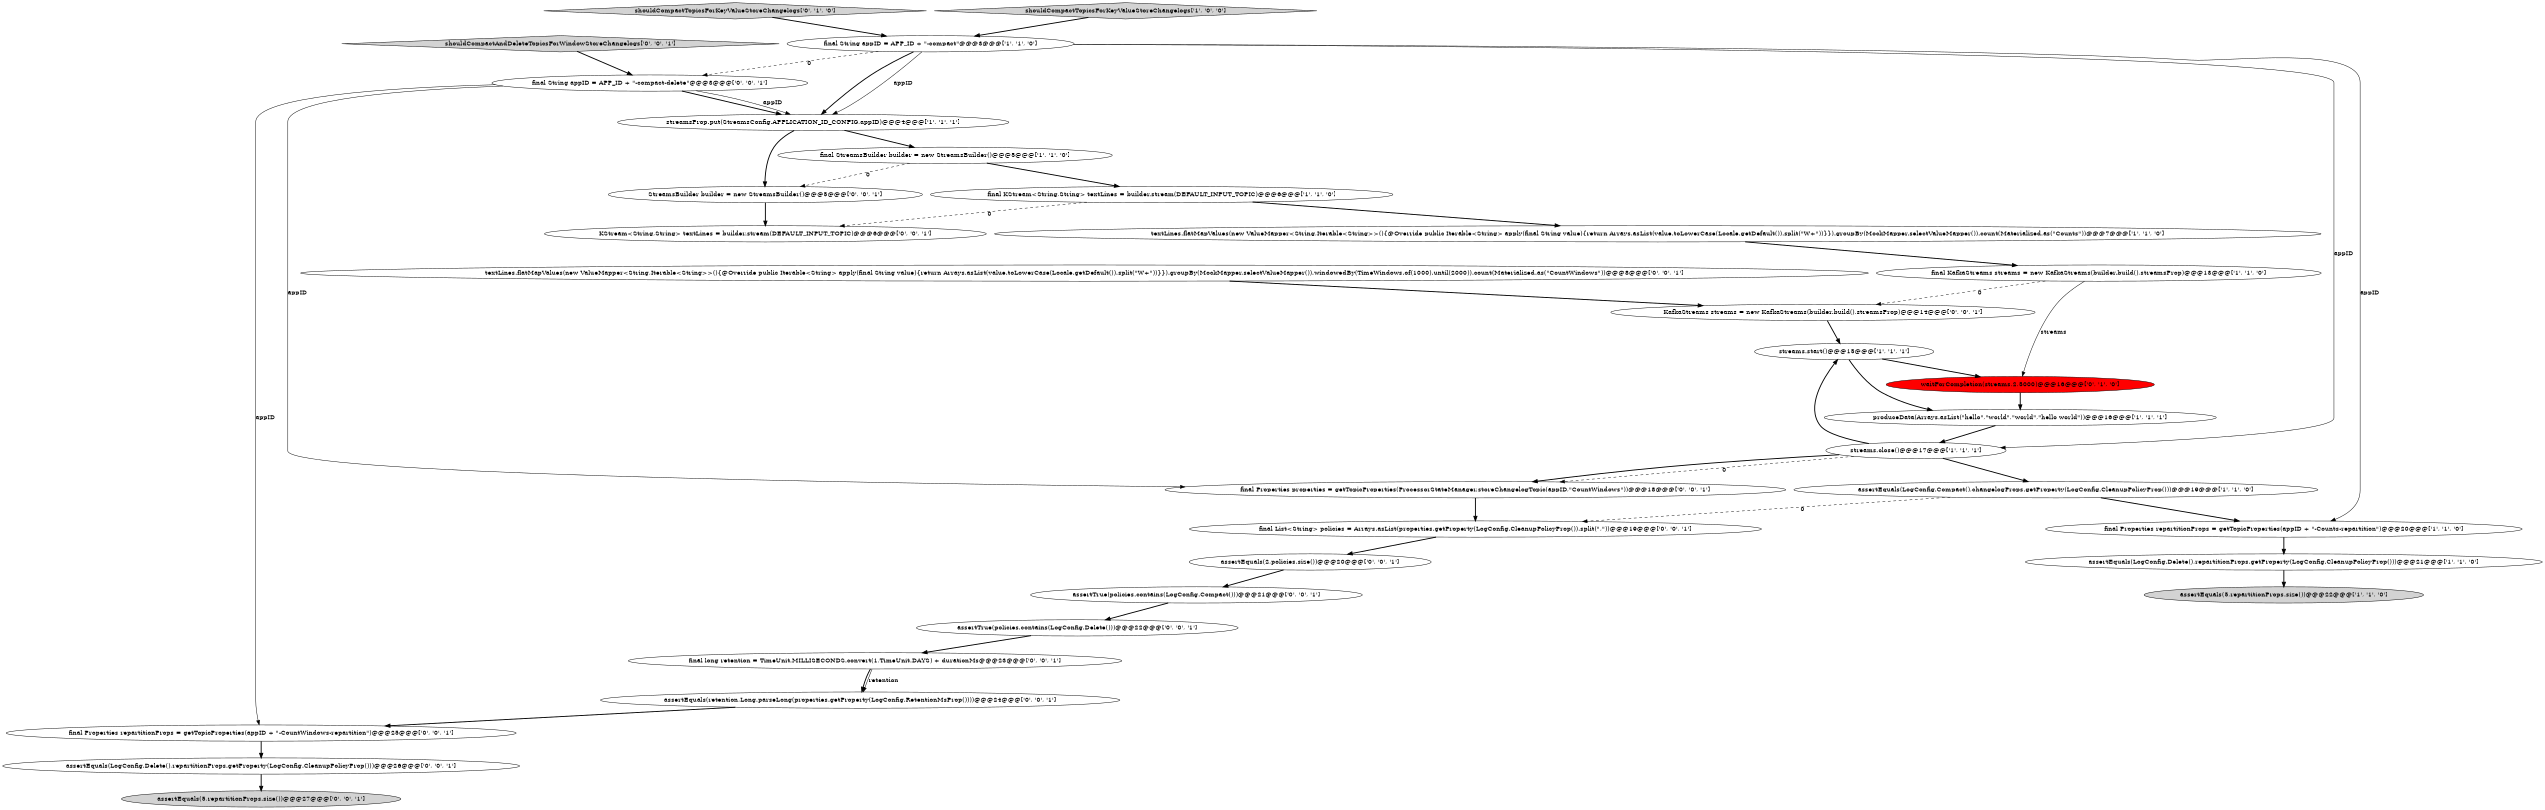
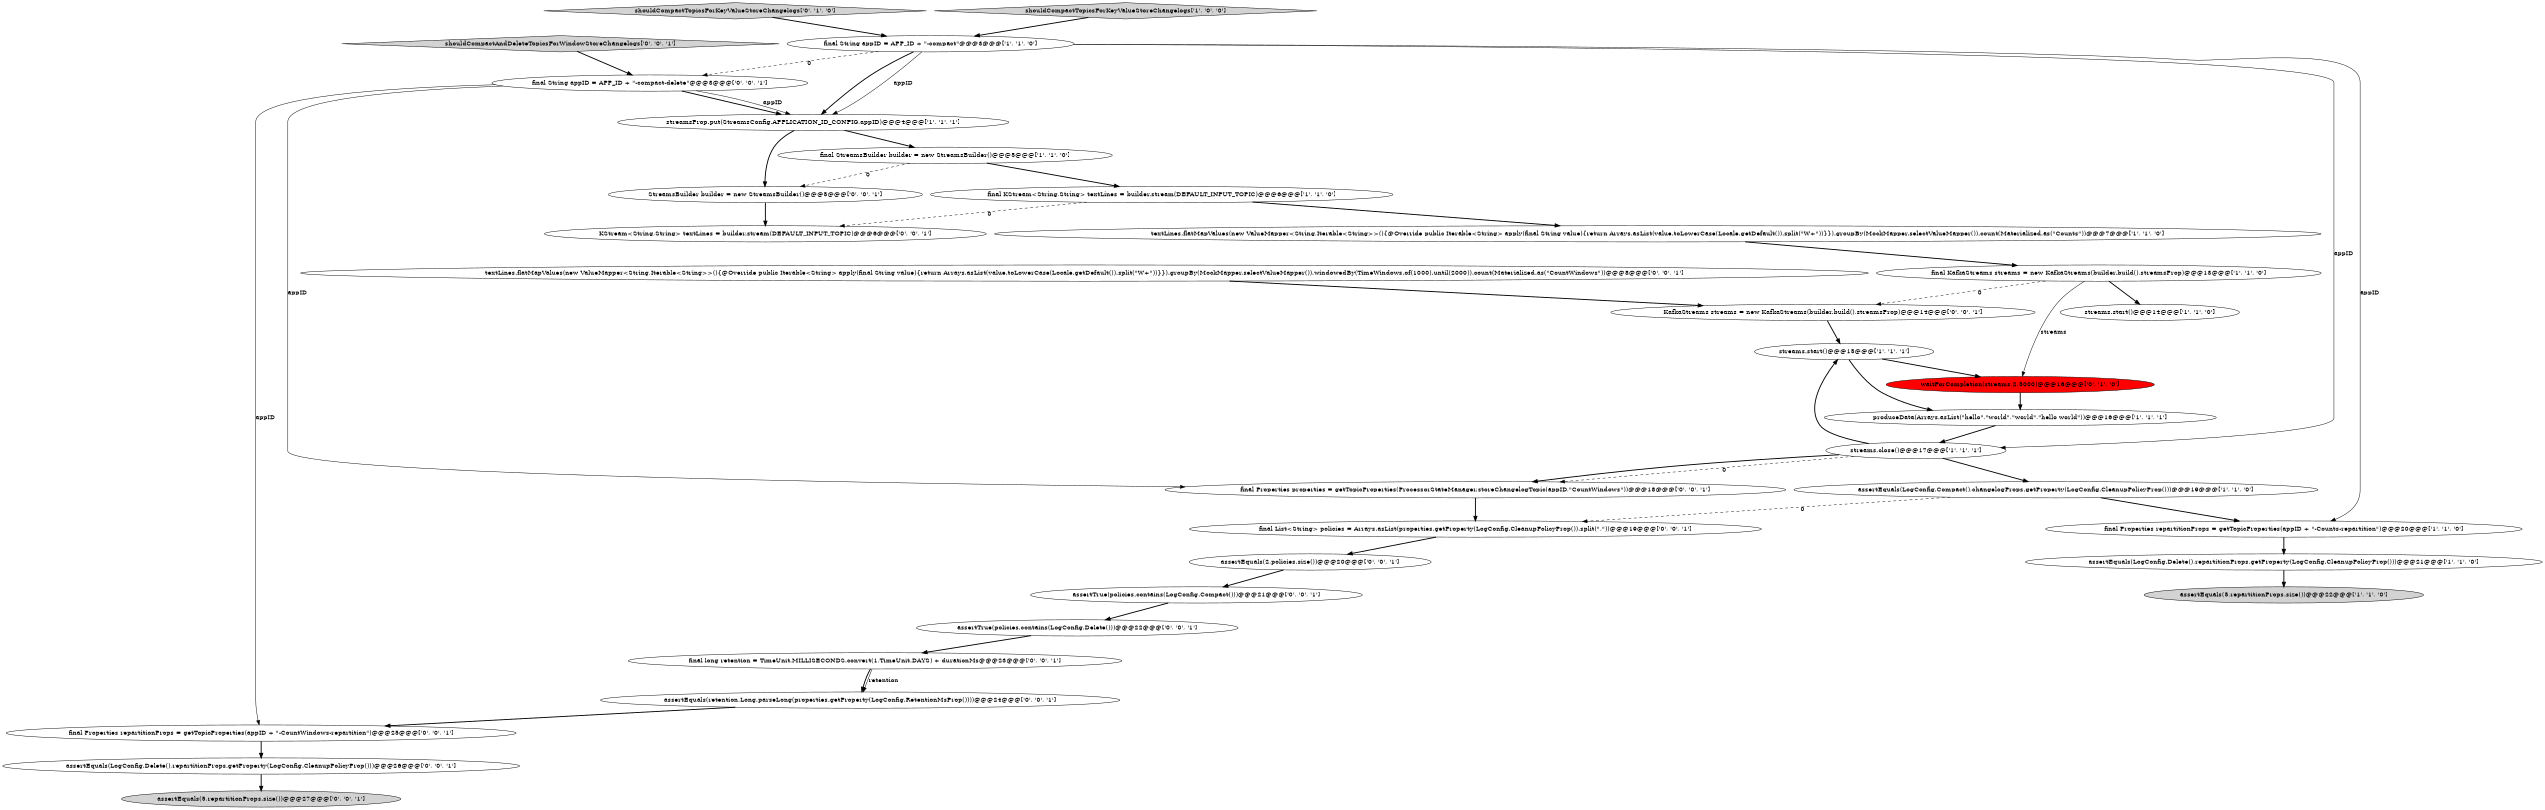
  digraph {
    node [fillcolor=white shape=ellipse style=filled]
    edge [style=bold]
    n1 [label="final StreamsBuilder builder = new StreamsBuilder()@@@5@@@['1', '1', '0']"]
    n2 [label="final KStream<String,String> textLines = builder.stream(DEFAULT_INPUT_TOPIC)@@@6@@@['1', '1', '0']"]
    n3 [label="StreamsBuilder builder = new StreamsBuilder()@@@5@@@['0', '0', '1']"]
    n4 [label="textLines.flatMapValues(new ValueMapper<String,Iterable<String>>(){@Override public Iterable<String> apply(final String value){return Arrays.asList(value.toLowerCase(Locale.getDefault()).split(\"\W+\"))}}).groupBy(MockMapper.selectValueMapper()).count(Materialized.as(\"Counts\"))@@@7@@@['1', '1', '0']"]
    n5 [label="KStream<String,String> textLines = builder.stream(DEFAULT_INPUT_TOPIC)@@@6@@@['0', '0', '1']"]
    n6 [label="produceData(Arrays.asList(\"hello\",\"world\",\"world\",\"hello world\"))@@@16@@@['1', '1', '1']"]
    n7 [label="streams.close()@@@17@@@['1', '1', '1']"]
    n8 [label="final Properties properties = getTopicProperties(ProcessorStateManager.storeChangelogTopic(appID,\"CountWindows\"))@@@18@@@['0', '0', '1']"]
    n9 [label="assertEquals(LogConfig.Compact(),changelogProps.getProperty(LogConfig.CleanupPolicyProp()))@@@19@@@['1', '1', '0']"]
    n10 [label="streams.start()@@@15@@@['1', '1', '1']"]
    n11 [fillcolor=lightgray label="shouldCompactTopicsForKeyValueStoreChangelogs['0', '1', '0']" shape=diamond]
    n12 [label="final String appID = APP_ID + \"-compact\"@@@3@@@['1', '1', '0']"]
    n13 [label="final Properties repartitionProps = getTopicProperties(appID + \"-Counts-repartition\")@@@20@@@['1', '1', '0']"]
    n14 [label="final String appID = APP_ID + \"-compact-delete\"@@@3@@@['0', '0', '1']"]
    n15 [label="streamsProp.put(StreamsConfig.APPLICATION_ID_CONFIG,appID)@@@4@@@['1', '1', '1']"]
    n16 [label="assertEquals(retention,Long.parseLong(properties.getProperty(LogConfig.RetentionMsProp())))@@@24@@@['0', '0', '1']"]
    n17 [label="final Properties repartitionProps = getTopicProperties(appID + \"-CountWindows-repartition\")@@@25@@@['0', '0', '1']"]
    n18 [label="assertEquals(LogConfig.Delete(),repartitionProps.getProperty(LogConfig.CleanupPolicyProp()))@@@26@@@['0', '0', '1']"]
    n19 [label="assertEquals(LogConfig.Delete(),repartitionProps.getProperty(LogConfig.CleanupPolicyProp()))@@@21@@@['1', '1', '0']"]
    n20 [fillcolor=lightgray label="assertEquals(5,repartitionProps.size())@@@22@@@['1', '1', '0']"]
    n21 [label="textLines.flatMapValues(new ValueMapper<String,Iterable<String>>(){@Override public Iterable<String> apply(final String value){return Arrays.asList(value.toLowerCase(Locale.getDefault()).split(\"\W+\"))}}).groupBy(MockMapper.selectValueMapper()).windowedBy(TimeWindows.of(1000).until(2000)).count(Materialized.as(\"CountWindows\"))@@@8@@@['0', '0', '1']"]
    n22 [label="KafkaStreams streams = new KafkaStreams(builder.build(),streamsProp)@@@14@@@['0', '0', '1']"]
    n23 [label="final long retention = TimeUnit.MILLISECONDS.convert(1,TimeUnit.DAYS) + durationMs@@@23@@@['0', '0', '1']"]
    n24 [label="assertEquals(2,policies.size())@@@20@@@['0', '0', '1']"]
    n25 [label="assertTrue(policies.contains(LogConfig.Compact()))@@@21@@@['0', '0', '1']"]
    n26 [label="assertTrue(policies.contains(LogConfig.Delete()))@@@22@@@['0', '0', '1']"]
    n27 [label="final KafkaStreams streams = new KafkaStreams(builder.build(),streamsProp)@@@13@@@['1', '1', '0']"]
    n28 [fillcolor=red label="waitForCompletion(streams,2,5000)@@@16@@@['0', '1', '0']"]
+   n29 [label="streams.start()@@@14@@@['1', '1', '0']"]
    n30 [fillcolor=lightgray label="assertEquals(5,repartitionProps.size())@@@27@@@['0', '0', '1']"]
    n31 [label="final List<String> policies = Arrays.asList(properties.getProperty(LogConfig.CleanupPolicyProp()).split(\",\"))@@@19@@@['0', '0', '1']"]
    n32 [fillcolor=lightgray label="shouldCompactTopicsForKeyValueStoreChangelogs['1', '0', '0']" shape=diamond]
    n33 [fillcolor=lightgray label="shouldCompactAndDeleteTopicsForWindowStoreChangelogs['0', '0', '1']" shape=diamond]
    n1 -> n2
    n1 -> n3 [label=0 style=dashed]
    n2 -> n4
    n2 -> n5 [label=0 style=dashed]
    n3 -> n5
    n4 -> n27
    n6 -> n7
    n7 -> n8 [label=0 style=dashed]
    n7 -> n8
    n7 -> n9
    n7 -> n10
    n8 -> n31
    n9 -> n13
    n9 -> n31 [label=0 style=dashed]
    n10 -> n6
    n10 -> n28
    n11 -> n12
    n12 -> n7 [label=appID style=solid]
    n12 -> n13 [label=appID style=solid]
    n12 -> n14 [label=0 style=dashed]
    n12 -> n15 [label=appID style=solid]
    n12 -> n15
    n13 -> n19
    n14 -> n8 [label=appID style=solid]
    n14 -> n15
    n14 -> n15 [label=appID style=solid]
    n14 -> n17 [label=appID style=solid]
    n15 -> n1
    n15 -> n3
    n16 -> n17
    n17 -> n18
    n18 -> n30
    n19 -> n20
    n21 -> n22
    n22 -> n10
    n23 -> n16
    n23 -> n16 [label=retention style=solid]
    n24 -> n25
    n25 -> n26
    n26 -> n23
    n27 -> n22 [label=0 style=dashed]
    n27 -> n28 [label=streams style=solid]
+   n27 -> n29
    n28 -> n6
    n31 -> n24
    n32 -> n12
    n33 -> n14
  }
